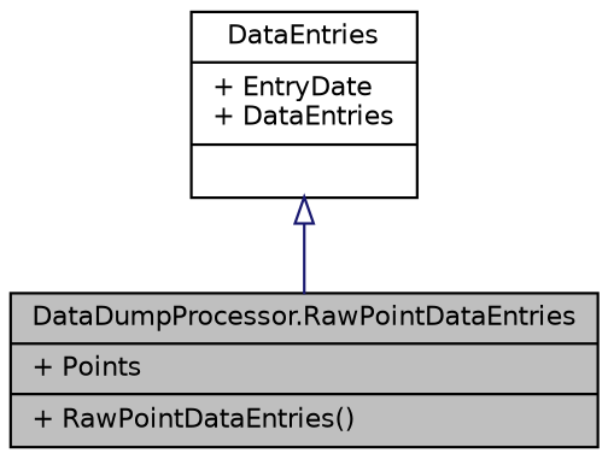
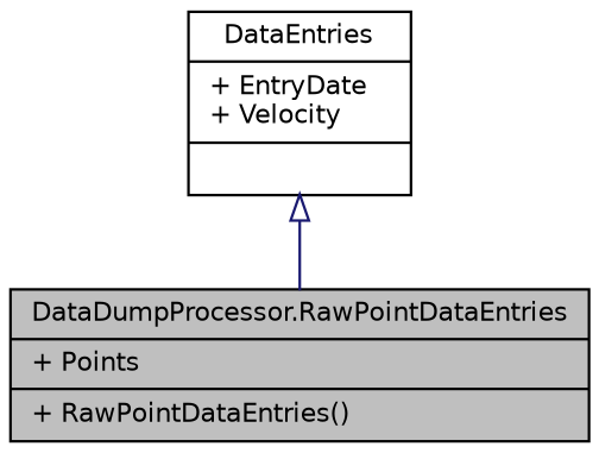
  digraph {
    node [color=black fontname=Helvetica fontsize=10 shape=record style=filled]
    n1 [fillcolor=grey75 fontcolor=black height=0.2 label="{DataDumpProcessor.RawPointDataEntries\n|+ Points\l|+ RawPointDataEntries()\l}" width=0.4]
-   n2 [fillcolor=white height=0.2 label="{DataEntries\n|+ EntryDate\l+ DataEntries\l|}" width=0.4]
+   n2 [fillcolor=white height=0.2 label="{DataEntries\n|+ EntryDate\l+ Velocity\l|}" width=0.4]
    n2 -> n1 [arrowtail=onormal color=midnightblue dir=back fontname=Helvetica fontsize=10 labelfontname=Helvetica labelfontsize=10 style=solid]
  }
